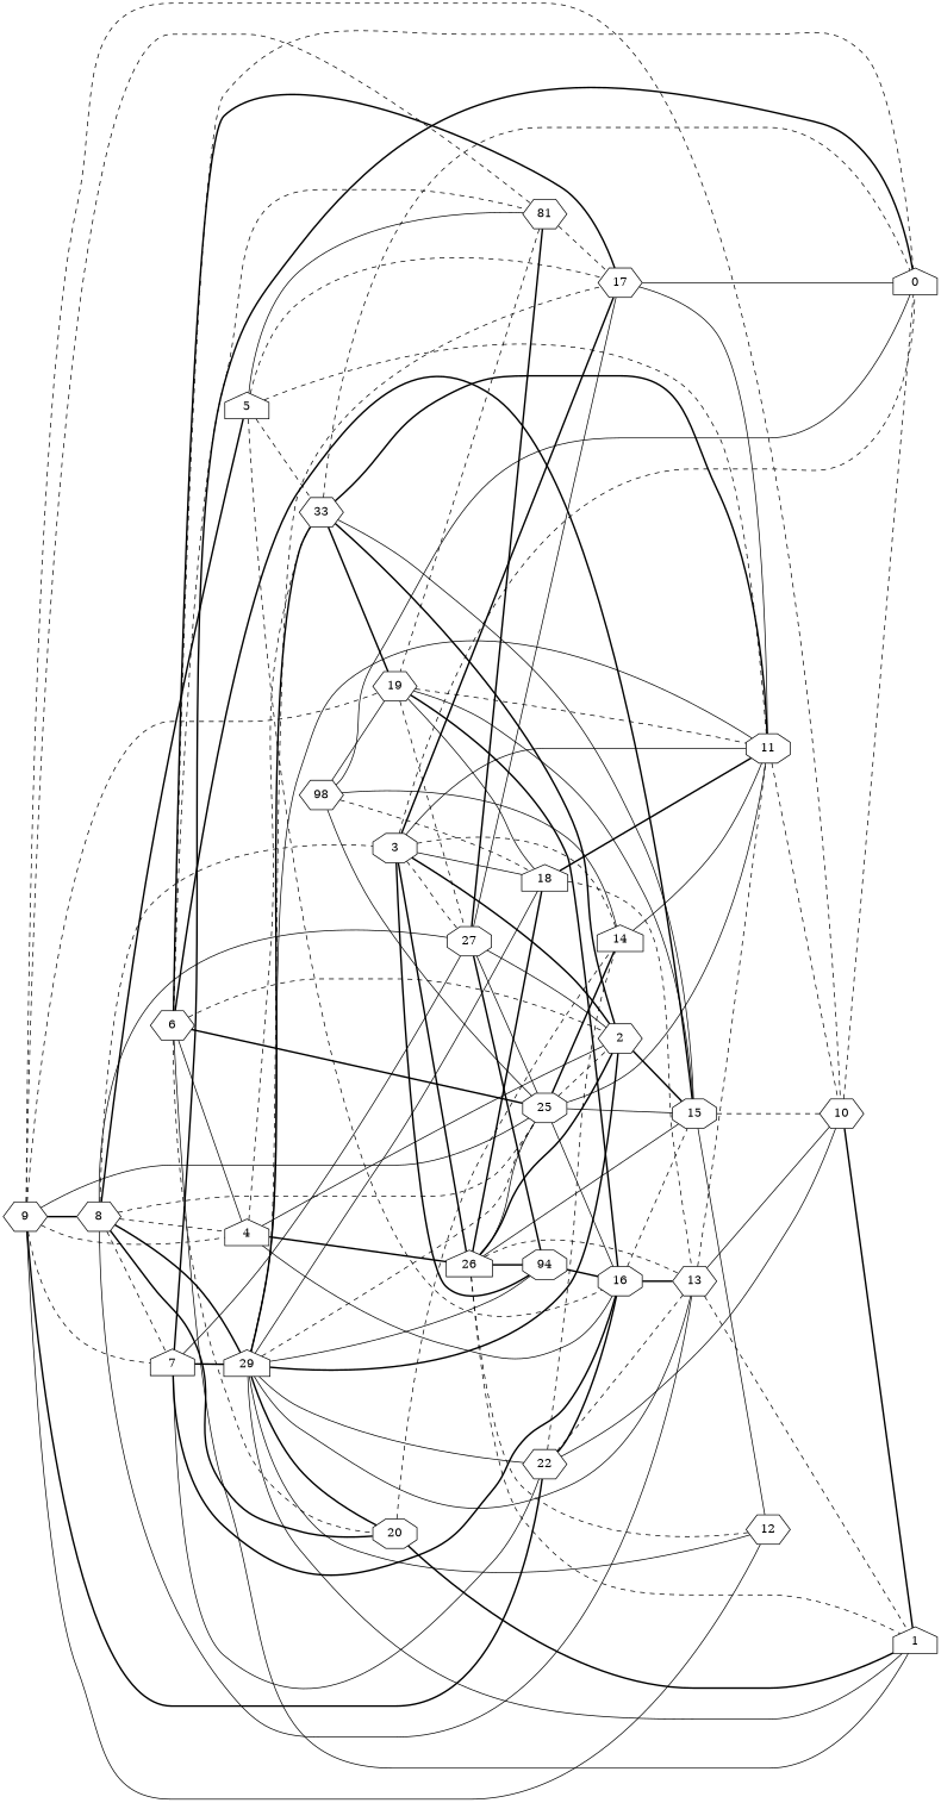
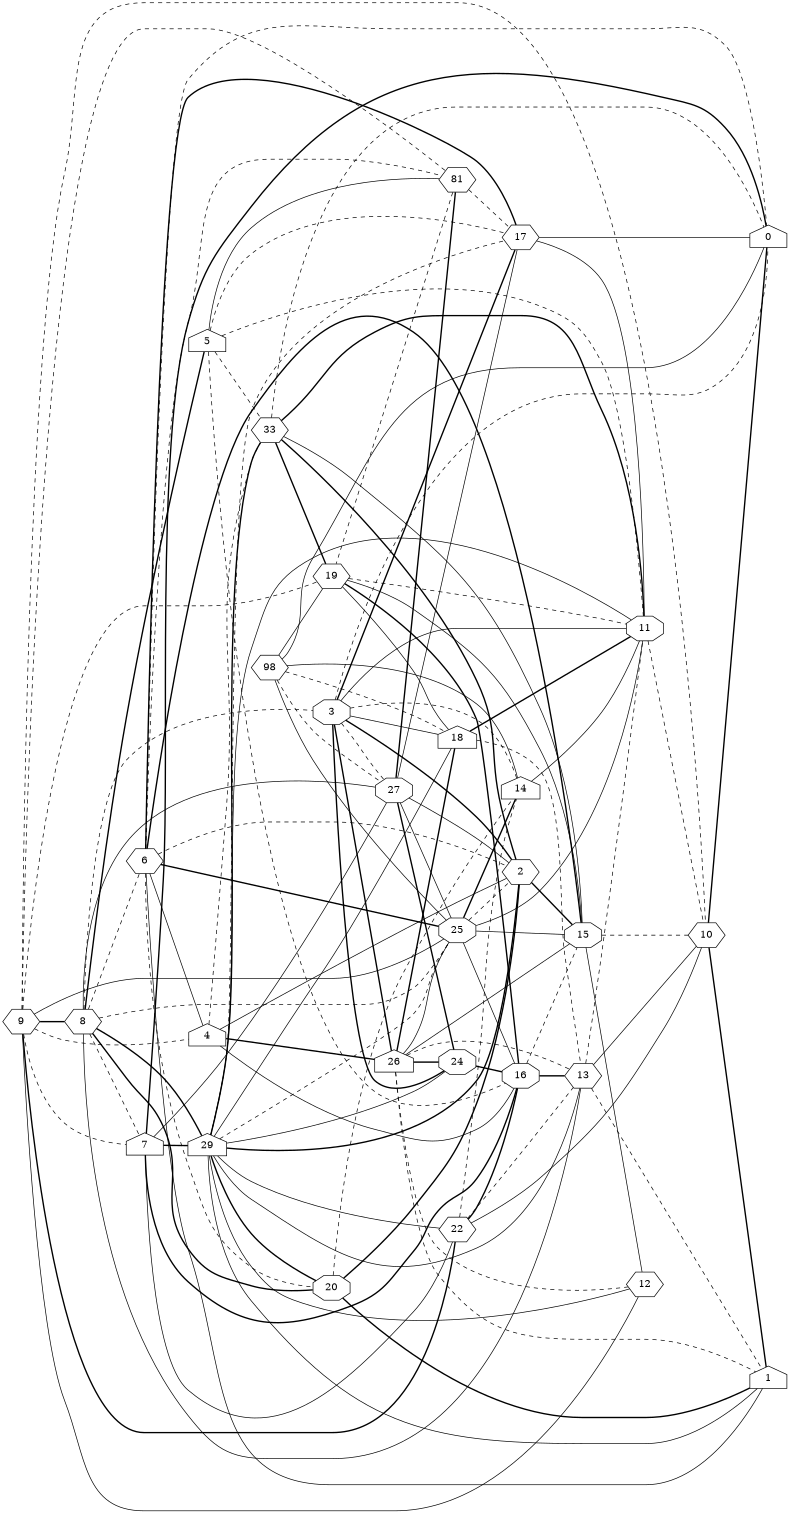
  digraph {
    rankdir=LR
    node [shape=hexagon]
    edge [color=black dir=none style=dashed]
    n1 [label=98]
    14 [shape=house]
    19
    25 [shape=octagon]
    0 [shape=house]
    27 [shape=octagon]
    18 [shape=house]
    11 [shape=octagon]
    16 [shape=octagon]
    15 [shape=octagon]
    10
    26 [shape=house]
    1 [shape=house]
-   24 [shape=octagon label=94]
+   24 [shape=octagon]
    13
    12
    9
    4 [shape=house]
    7 [shape=house]
    n20 [label=81]
    22
    8
    2
    6
    17
    20 [shape=octagon]
    n27 [label=33]
    3 [shape=octagon]
    29 [shape=house]
    5 [shape=house]
    subgraph sub_1 {
      n1
      14
      19
      25
      0
      27
      18
      11
      16
      15
      10
      26
      1
      24
      13
      12
      9
      4
      7
      n20
      22
      8
      2
      6
      17
      20
      n27
      3
      29
      5
    }
    n1 -> 14 [style=solid]
    n1 -> 19 [style=solid]
    n1 -> 25 [style=solid]
    n1 -> 0 [style=solid]
-   19 -> 27
+   n1 -> 27
    n1 -> 18
    14 -> 11 [style=solid]
    19 -> 18 [style=solid]
    19 -> 11
    19 -> 16 [style=bold]
    19 -> 15 [style=solid]
    25 -> 14 [style=bold]
    25 -> 11 [style=solid]
    25 -> 16 [style=solid]
    25 -> 15 [style=solid]
    25 -> 2
    27 -> 25 [style=solid]
    27 -> 24 [style=bold]
    27 -> n20 [style=bold]
    27 -> 2 [style=solid]
    27 -> 17 [style=solid]
    18 -> 11 [style=bold]
    18 -> 13
    11 -> 10
    16 -> 15
    16 -> 13 [style=bold]
    15 -> 10
    15 -> 12 [style=solid]
-   10 -> 0
+   10 -> 0 [style=bold]
    10 -> 1 [style=bold]
    26 -> 25 [style=solid]
    26 -> 18 [style=bold]
    26 -> 15 [style=solid]
    26 -> 1
    26 -> 24 [style=bold]
    26 -> 13
    26 -> 12
    24 -> 16 [style=bold]
    13 -> 11
    13 -> 10 [style=solid]
    13 -> 1
    9 -> 19
    9 -> 25 [style=solid]
    9 -> 10
    9 -> 12 [style=solid]
    9 -> 4
    9 -> 7
    9 -> n20
    9 -> 22 [style=bold]
    9 -> 8 [style=bold]
    4 -> 16 [style=solid]
    4 -> 26 [style=bold]
    4 -> 2 [style=solid]
    4 -> n27
    7 -> 0 [style=bold]
    7 -> 27 [style=solid]
    7 -> 16 [style=bold]
    7 -> 22 [style=solid]
    7 -> 29 [style=bold]
    n20 -> 19
    n20 -> 17
    22 -> 14
    22 -> 16 [style=bold]
    22 -> 10 [style=solid]
    22 -> 13
    8 -> 25
    8 -> 27 [style=solid]
    8 -> 13 [style=solid]
-   8 -> 4
+   8 -> 6
    8 -> 7
    8 -> 20 [style=bold]
    8 -> 3
    8 -> 29 [style=bold]
    8 -> 5 [style=bold]
    2 -> 15 [style=bold]
    6 -> 25 [style=bold]
    6 -> 0
    6 -> 15 [style=bold]
    6 -> 1 [style=solid]
    6 -> 4 [style=solid]
    6 -> n20
    6 -> 2
    6 -> 17 [style=bold]
    6 -> 20
    17 -> 0 [style=solid]
    17 -> 11 [style=solid]
    20 -> 14
    20 -> 1 [style=bold]
-   26 -> 2 [style=bold]
+   20 -> 2 [style=bold]
    n27 -> 19 [style=bold]
    n27 -> 0
    n27 -> 11 [style=bold]
    n27 -> 15 [style=solid]
    n27 -> 2 [style=bold]
    3 -> 14
    3 -> 0
    3 -> 27
    3 -> 18 [style=solid]
    3 -> 11 [style=solid]
    3 -> 26 [style=bold]
    3 -> 24 [style=bold]
    3 -> 2 [style=bold]
    3 -> 17 [style=bold]
    29 -> 25
    29 -> 18 [style=solid]
    29 -> 11 [style=solid]
    29 -> 1 [style=solid]
    29 -> 24 [style=solid]
    29 -> 13 [style=solid]
    29 -> 12 [style=solid]
    29 -> 22 [style=solid]
    29 -> 2 [style=bold]
    29 -> 17
    29 -> 20 [style=bold]
    29 -> n27 [style=bold]
    5 -> 11
    5 -> 16
    5 -> n20 [style=solid]
    5 -> 17
    5 -> n27
  }
